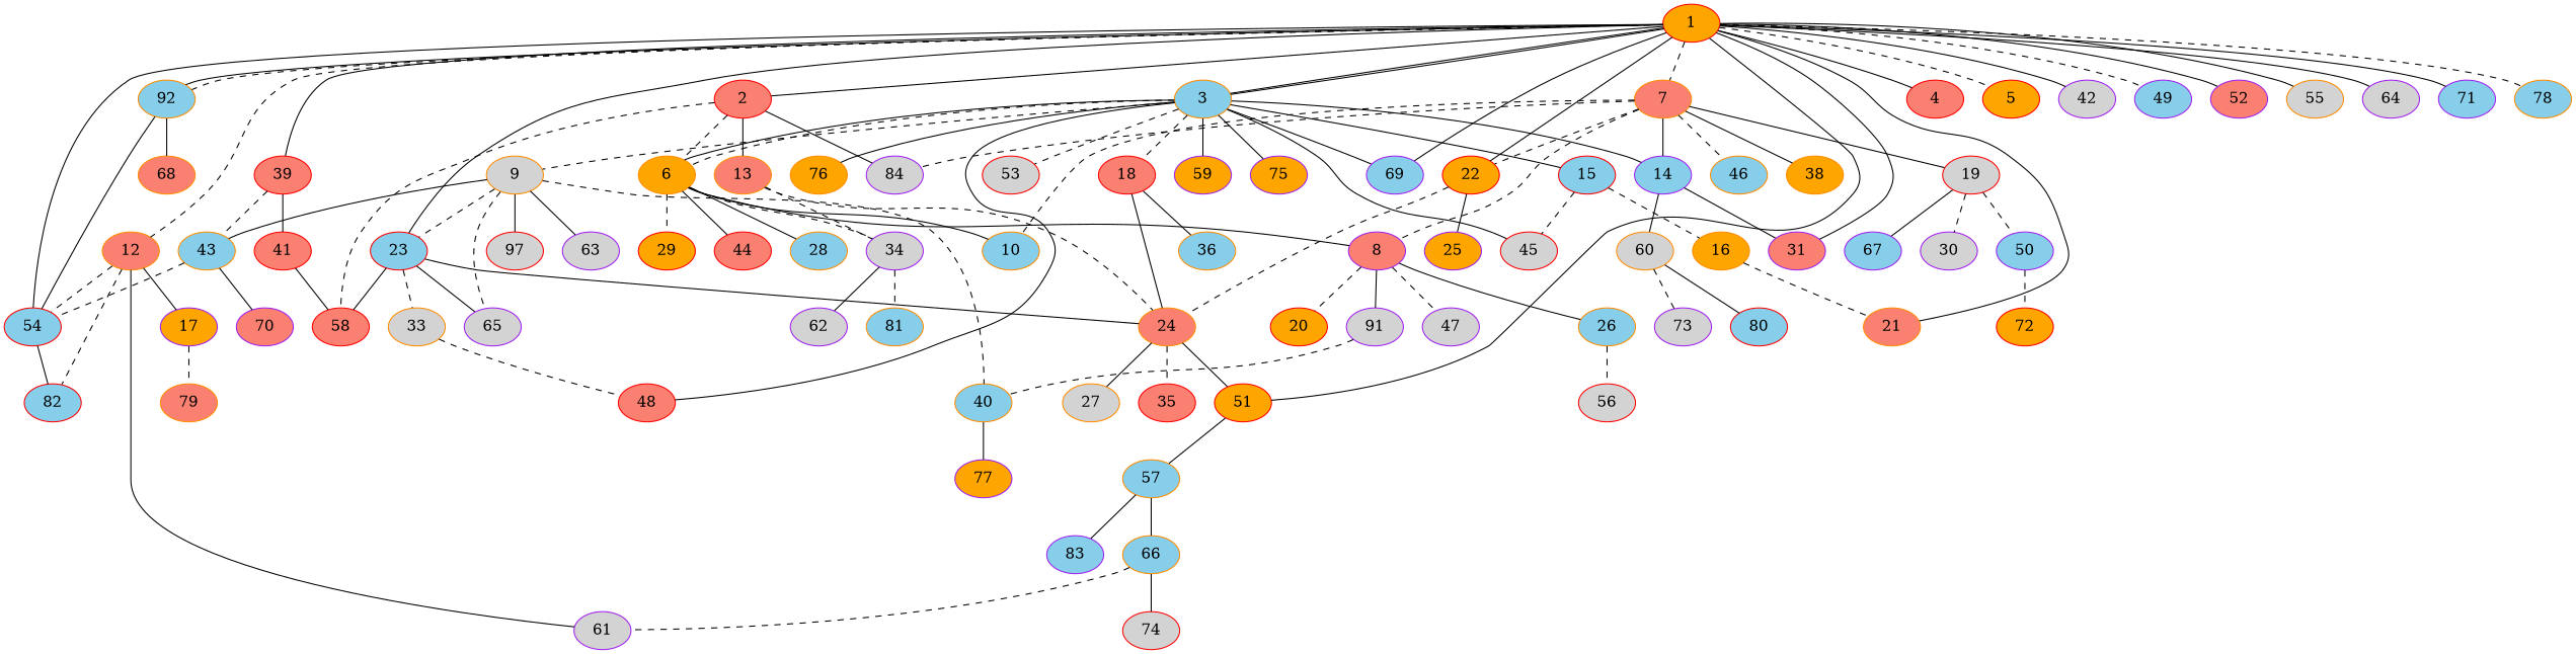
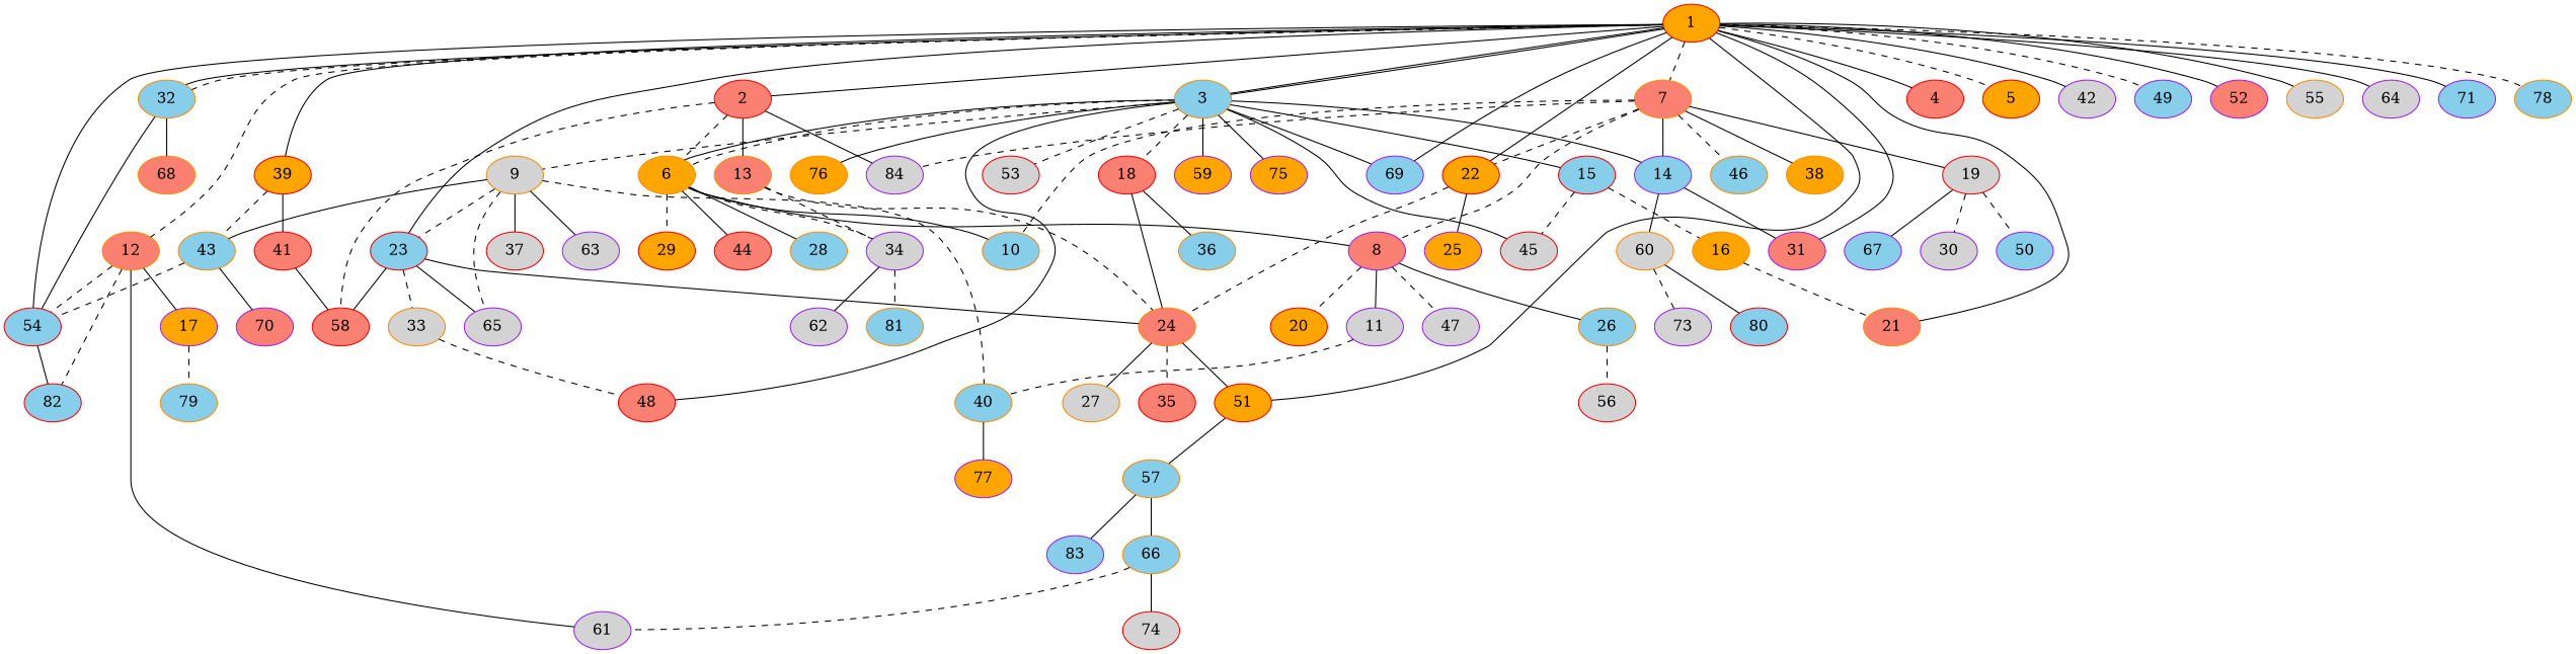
  graph {
    node [color=darkorange fillcolor=skyblue style=filled]
    edge [style=solid]
    1 [color=red fillcolor=orange]
    2 [color=red fillcolor=salmon]
    3
    4 [color=red fillcolor=salmon]
    5 [color=red fillcolor=orange]
    7 [fillcolor=salmon]
    12 [fillcolor=salmon]
    21 [fillcolor=salmon]
    22 [color=red fillcolor=orange]
    23 [color=red]
    31 [color=purple fillcolor=salmon]
-   32 [label=92]
-   39 [color=red fillcolor=salmon]
+   32
+   39 [color=red fillcolor=orange]
    42 [color=purple fillcolor=lightgrey]
    49 [color=purple]
    51 [color=red fillcolor=orange]
    52 [color=purple fillcolor=salmon]
    54 [color=red]
    55 [fillcolor=lightgrey]
    64 [color=purple fillcolor=lightgrey]
    69 [color=purple]
    71 [color=purple]
    78
    6 [fillcolor=orange]
    13 [fillcolor=salmon]
    58 [color=red fillcolor=salmon]
    84 [color=purple fillcolor=lightgrey]
    9 [fillcolor=lightgrey]
    14 [color=purple]
    15 [color=red]
    18 [color=red fillcolor=salmon]
    45 [color=red fillcolor=lightgrey]
    48 [color=red fillcolor=salmon]
    53 [color=red fillcolor=lightgrey]
    59 [color=purple fillcolor=orange]
    75 [color=purple fillcolor=orange]
    76 [fillcolor=orange]
    8 [color=purple fillcolor=salmon]
    10
    19 [color=red fillcolor=lightgrey]
    38 [fillcolor=orange]
    46
    17 [color=purple fillcolor=orange]
    61 [color=purple fillcolor=lightgrey]
    82 [color=red]
    24 [fillcolor=salmon]
    25 [color=purple fillcolor=orange]
    65 [color=purple fillcolor=lightgrey]
    33 [fillcolor=lightgrey]
    68 [fillcolor=salmon]
    43
    41 [color=red fillcolor=salmon]
    57
    28
    29 [color=red fillcolor=orange]
    34 [color=purple fillcolor=lightgrey]
    44 [color=red fillcolor=salmon]
-   37 [color=red fillcolor=lightgrey label=97]
+   37 [color=red fillcolor=lightgrey]
    40
    63 [color=purple fillcolor=lightgrey]
    60 [fillcolor=lightgrey]
    16 [fillcolor=orange]
    36
-   11 [color=purple fillcolor=lightgrey label=91]
+   11 [color=purple fillcolor=lightgrey]
    20 [color=red fillcolor=orange]
    26
    47 [color=purple fillcolor=lightgrey]
    62 [color=purple fillcolor=lightgrey]
    81
    30 [color=purple fillcolor=lightgrey]
    50 [color=purple]
    67 [color=purple]
    56 [color=red fillcolor=lightgrey]
    77 [color=purple fillcolor=orange]
    70 [color=purple fillcolor=salmon]
-   79 [fillcolor=salmon]
+   79
    27 [fillcolor=lightgrey]
    35 [color=red fillcolor=salmon]
    73 [color=purple fillcolor=lightgrey]
    80 [color=red]
-   72 [color=red fillcolor=orange]
    66
    83 [color=purple]
    74 [color=red fillcolor=lightgrey]
    1 -- 2
    1 -- 3
    1 -- 3
    1 -- 4
    1 -- 5 [style=dashed]
    1 -- 7 [style=dashed]
    1 -- 12 [style=dashed]
    1 -- 21
    1 -- 22
    1 -- 23
    1 -- 31
    1 -- 32
    1 -- 32 [style=dashed]
    1 -- 39
    1 -- 42
    1 -- 49 [style=dashed]
    1 -- 51
    1 -- 52
    1 -- 54
    1 -- 55
    1 -- 64
    1 -- 69
    1 -- 71
    1 -- 78 [style=dashed]
    2 -- 6 [style=dashed]
    2 -- 13
    2 -- 58 [style=dashed]
    2 -- 84
    3 -- 69
    3 -- 6
    3 -- 6 [style=dashed]
    3 -- 9 [style=dashed]
    3 -- 14
    3 -- 15
    3 -- 18 [style=dashed]
    3 -- 45
    3 -- 48
    3 -- 53 [style=dashed]
    3 -- 59
    3 -- 75
    3 -- 76
    7 -- 22 [style=dashed]
    7 -- 84 [style=dashed]
    7 -- 14
    7 -- 8 [style=dashed]
    7 -- 10 [style=dashed]
    7 -- 19
    7 -- 38
    7 -- 46 [style=dashed]
    12 -- 54 [style=dashed]
    12 -- 17
    12 -- 61
    12 -- 82 [style=dashed]
    22 -- 24 [style=dashed]
    22 -- 25
    23 -- 58
    23 -- 24
    23 -- 65
    23 -- 33 [style=dashed]
    32 -- 54
    32 -- 68
    39 -- 43 [style=dashed]
    39 -- 41
    51 -- 57
    54 -- 82
    6 -- 8
    6 -- 10
    6 -- 28
    6 -- 29 [style=dashed]
    6 -- 34 [style=dashed]
    6 -- 44
    13 -- 24 [style=dashed]
    13 -- 34 [style=dashed]
    9 -- 23 [style=dashed]
    9 -- 65 [style=dashed]
    9 -- 43
    9 -- 37
    9 -- 40 [style=dashed]
    9 -- 63
    14 -- 31
    14 -- 60
    15 -- 45 [style=dashed]
    15 -- 16 [style=dashed]
    18 -- 24
    18 -- 36
    8 -- 11
    8 -- 20 [style=dashed]
    8 -- 26
    8 -- 47 [style=dashed]
    19 -- 30 [style=dashed]
    19 -- 50 [style=dashed]
    19 -- 67
    17 -- 79 [style=dashed]
    24 -- 51
    24 -- 27
    24 -- 35 [style=dashed]
    33 -- 48 [style=dashed]
    43 -- 54 [style=dashed]
    43 -- 70
    41 -- 58
    57 -- 66
    57 -- 83
    34 -- 62
    34 -- 81 [style=dashed]
    40 -- 77
    60 -- 73 [style=dashed]
    60 -- 80
    16 -- 21 [style=dashed]
    11 -- 40 [style=dashed]
    26 -- 56 [style=dashed]
-   50 -- 72 [style=dashed]
    66 -- 61 [style=dashed]
    66 -- 74
  }
